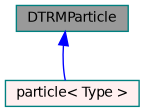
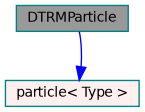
  digraph {
    node [color=teal fontname=Helvetica fontsize=10 shape=box style=filled]
    n1 [fillcolor=grey60 fontcolor=black height=0.2 label=DTRMParticle width=0.4]
    n2 [fillcolor="#FFF0F0" height=0.2 label="particle\< Type \>" width=0.4]
-   n1 -> n2 [color=blue dir=back fontname=Helvetica fontsize=10 labelfontname=Helvetica labelfontsize=10 style=solid]
+   n2 -> n1 [color=blue dir=back fontname=Helvetica fontsize=10 labelfontname=Helvetica labelfontsize=10 style=solid]
  }
